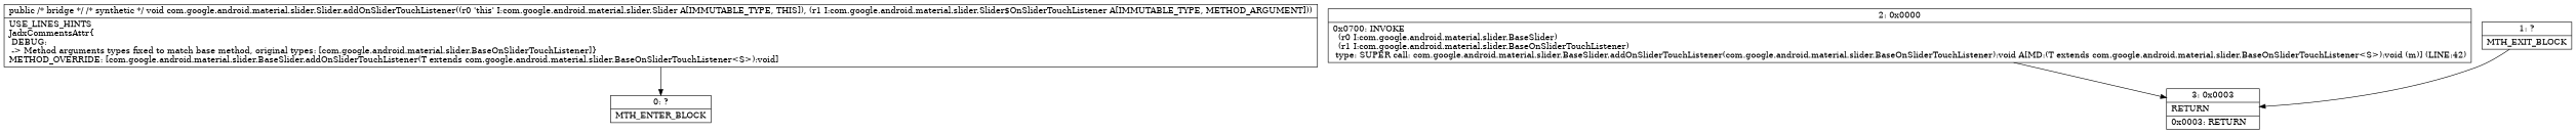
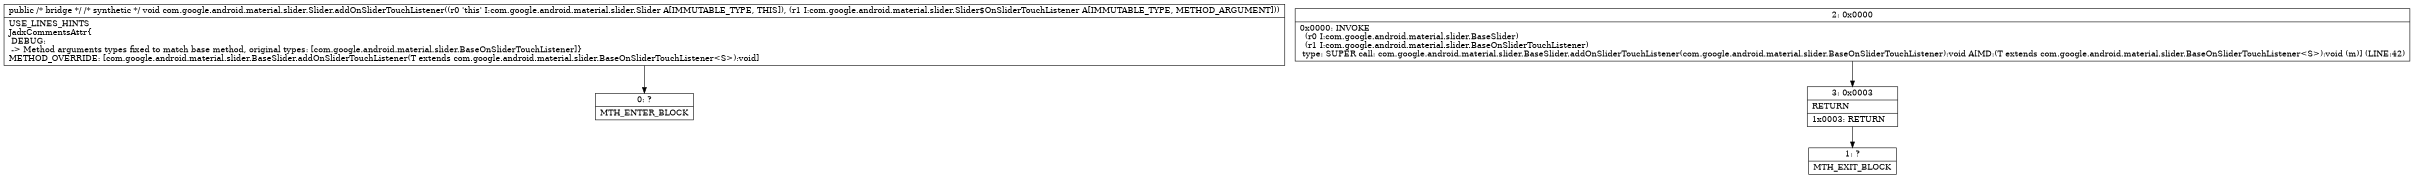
  digraph {
    node [shape=record]
    n1 [label="{0\:\ ?|MTH_ENTER_BLOCK\l}"]
-   n2 [label="{2\:\ 0x0000|0x0700: INVOKE  \l  (r0 I:com.google.android.material.slider.BaseSlider)\l  (r1 I:com.google.android.material.slider.BaseOnSliderTouchListener)\l type: SUPER call: com.google.android.material.slider.BaseSlider.addOnSliderTouchListener(com.google.android.material.slider.BaseOnSliderTouchListener):void A[MD:(T extends com.google.android.material.slider.BaseOnSliderTouchListener\<S\>):void (m)] (LINE:42)\l}"]
-   n3 [label="{3\:\ 0x0003|RETURN\l|0x0003: RETURN   \l}"]
+   n2 [label="{2\:\ 0x0000|0x0000: INVOKE  \l  (r0 I:com.google.android.material.slider.BaseSlider)\l  (r1 I:com.google.android.material.slider.BaseOnSliderTouchListener)\l type: SUPER call: com.google.android.material.slider.BaseSlider.addOnSliderTouchListener(com.google.android.material.slider.BaseOnSliderTouchListener):void A[MD:(T extends com.google.android.material.slider.BaseOnSliderTouchListener\<S\>):void (m)] (LINE:42)\l}"]
+   n3 [label="{3\:\ 0x0003|RETURN\l|1x0003: RETURN   \l}"]
    n4 [label="{1\:\ ?|MTH_EXIT_BLOCK\l}"]
    n5 [label="{public \/* bridge *\/ \/* synthetic *\/ void com.google.android.material.slider.Slider.addOnSliderTouchListener((r0 'this' I:com.google.android.material.slider.Slider A[IMMUTABLE_TYPE, THIS]), (r1 I:com.google.android.material.slider.Slider$OnSliderTouchListener A[IMMUTABLE_TYPE, METHOD_ARGUMENT]))  | USE_LINES_HINTS\lJadxCommentsAttr\{\l DEBUG: \l \-\> Method arguments types fixed to match base method, original types: [com.google.android.material.slider.BaseOnSliderTouchListener]\}\lMETHOD_OVERRIDE: [com.google.android.material.slider.BaseSlider.addOnSliderTouchListener(T extends com.google.android.material.slider.BaseOnSliderTouchListener\<S\>):void]\l}"]
    n2 -> n3
-   n4 -> n3
+   n3 -> n4
    n5 -> n1
  }
